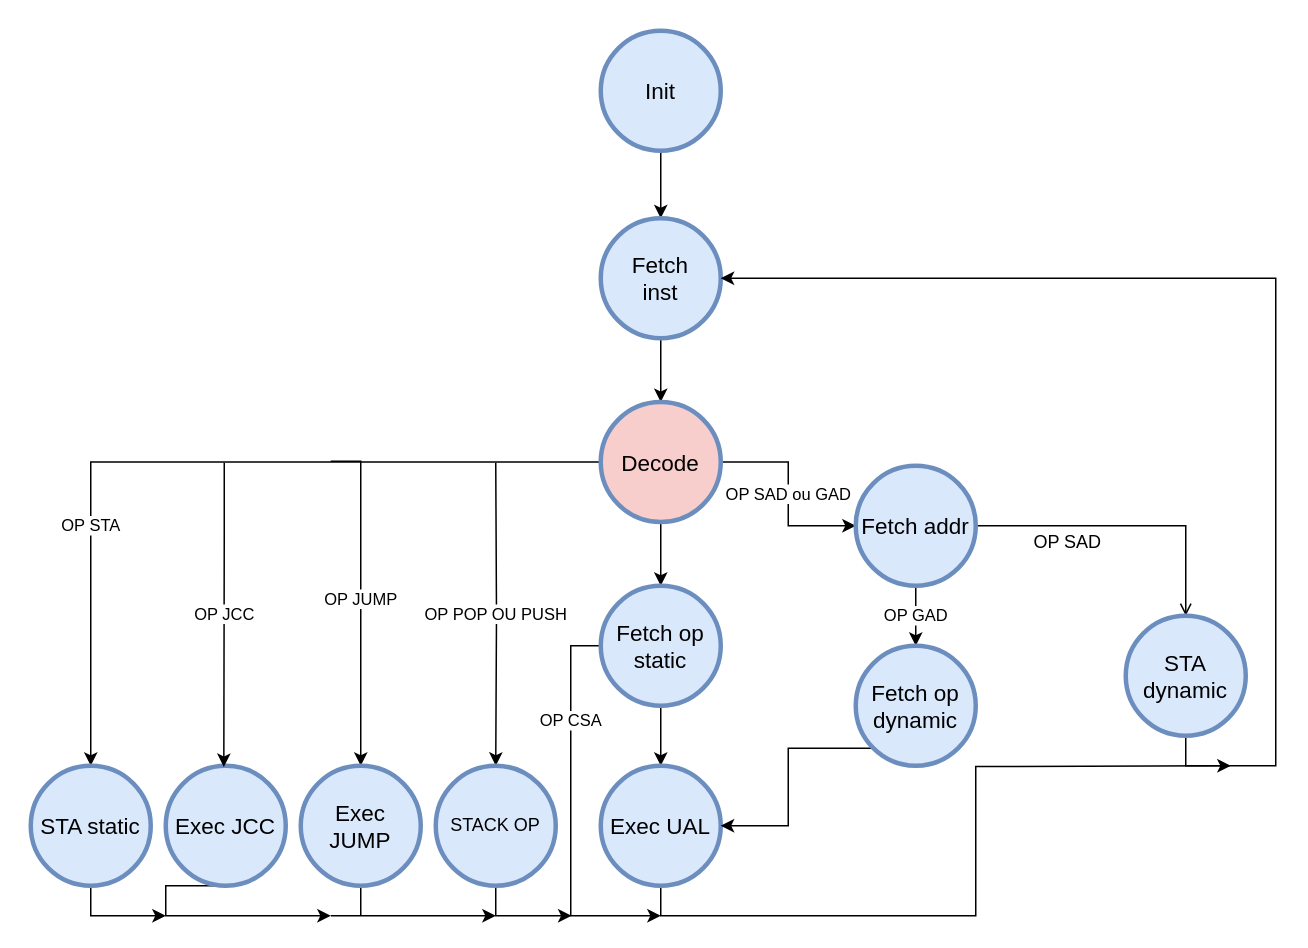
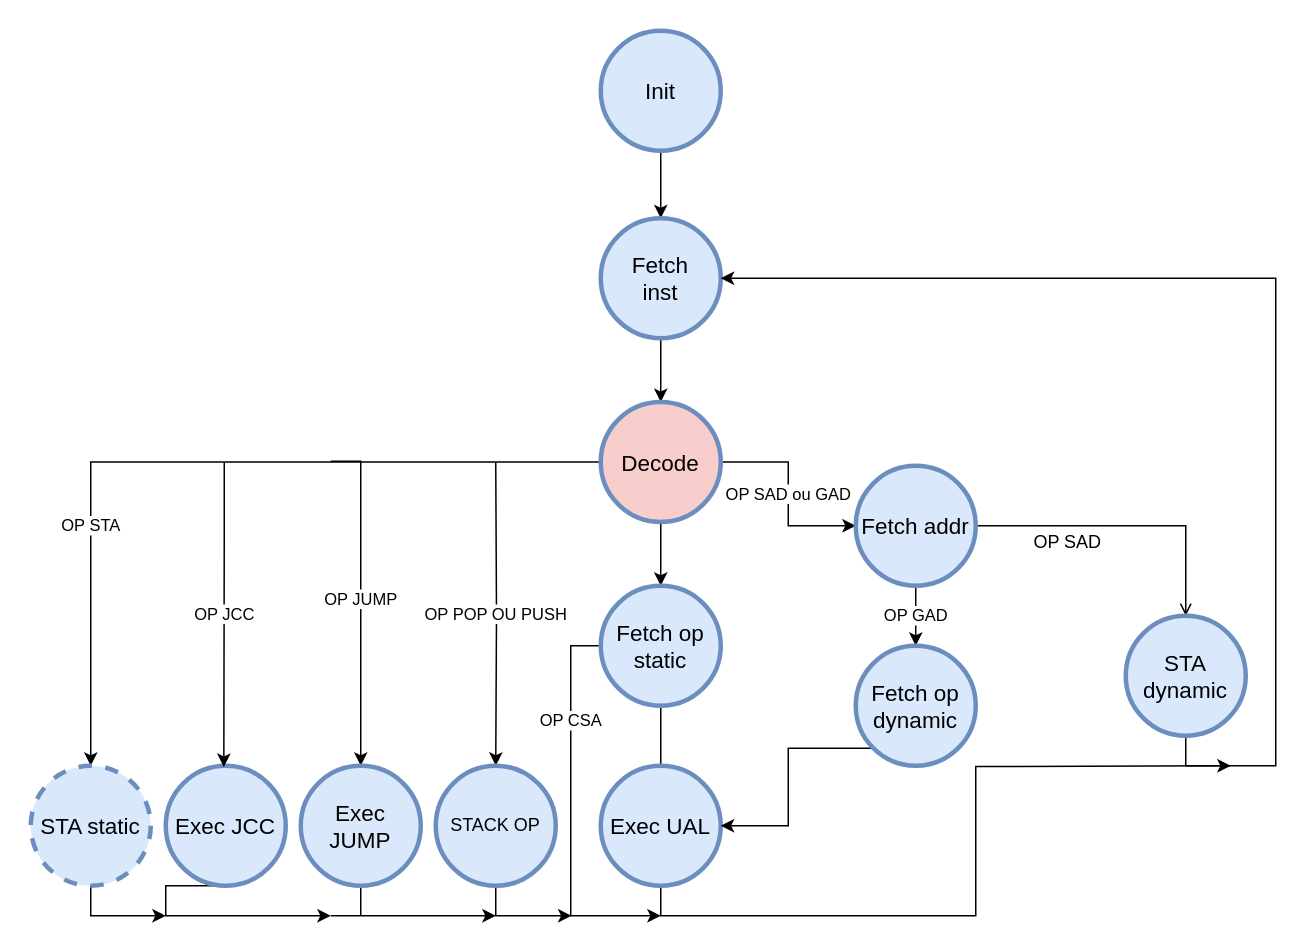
  <mxCell id="0" />
  <mxCell id="1" parent="0" />
  <mxCell id="2" style="edgeStyle=orthogonalEdgeStyle;rounded=0;orthogonalLoop=1;jettySize=auto;html=1;exitX=0.5;exitY=1;exitDx=0;exitDy=0;" edge="1" parent="1" source="3" target="5"><mxGeometry relative="1" as="geometry" /></mxCell>
  <mxCell id="3" value="&lt;font style=&quot;font-size: 15px&quot;&gt;Init&lt;/font&gt;" style="ellipse;whiteSpace=wrap;html=1;aspect=fixed;strokeWidth=3;fillColor=#dae8fc;strokeColor=#6c8ebf;" vertex="1" parent="1"><mxGeometry x="400" y="20" width="80" height="80" as="geometry" /></mxCell>
  <mxCell id="4" style="edgeStyle=orthogonalEdgeStyle;rounded=0;orthogonalLoop=1;jettySize=auto;html=1;exitX=0.5;exitY=1;exitDx=0;exitDy=0;" edge="1" parent="1" source="5" target="11"><mxGeometry relative="1" as="geometry" /></mxCell>
  <mxCell id="5" value="&lt;font style=&quot;font-size: 15px&quot;&gt;Fetch&lt;br&gt;inst&lt;/font&gt;&lt;br&gt;" style="ellipse;whiteSpace=wrap;html=1;aspect=fixed;strokeWidth=3;fillColor=#dae8fc;strokeColor=#6c8ebf;" vertex="1" parent="1"><mxGeometry x="400" y="145" width="80" height="80" as="geometry" /></mxCell>
  <mxCell id="6" value="OP SAD ou GAD" style="edgeStyle=orthogonalEdgeStyle;rounded=0;orthogonalLoop=1;jettySize=auto;html=1;exitX=1;exitY=0.5;exitDx=0;exitDy=0;" edge="1" parent="1" source="11" target="20"><mxGeometry relative="1" as="geometry" /></mxCell>
  <mxCell id="7" style="edgeStyle=orthogonalEdgeStyle;rounded=0;orthogonalLoop=1;jettySize=auto;html=1;exitX=0.5;exitY=1;exitDx=0;exitDy=0;" edge="1" parent="1" source="11" target="14"><mxGeometry relative="1" as="geometry" /></mxCell>
  <mxCell id="8" value="OP POP OU PUSH" style="edgeStyle=orthogonalEdgeStyle;rounded=0;orthogonalLoop=1;jettySize=auto;html=1;" edge="1" parent="1" target="32"><mxGeometry relative="1" as="geometry"><mxPoint x="330" y="308" as="sourcePoint" /></mxGeometry></mxCell>
  <mxCell id="9" value="OP JUMP" style="edgeStyle=orthogonalEdgeStyle;rounded=0;orthogonalLoop=1;jettySize=auto;html=1;entryX=0.5;entryY=0;entryDx=0;entryDy=0;" edge="1" parent="1" target="28"><mxGeometry relative="1" as="geometry"><mxPoint x="220" y="307" as="sourcePoint" /><Array as="points"><mxPoint x="240" y="307" /></Array></mxGeometry></mxCell>
  <mxCell id="10" value="OP STA" style="edgeStyle=orthogonalEdgeStyle;rounded=0;orthogonalLoop=1;jettySize=auto;html=1;exitX=0;exitY=0.5;exitDx=0;exitDy=0;entryX=0.5;entryY=0;entryDx=0;entryDy=0;" edge="1" parent="1" source="11" target="26"><mxGeometry x="0.255" y="42" relative="1" as="geometry"><mxPoint x="-42" y="42" as="offset" /></mxGeometry></mxCell>
  <mxCell id="11" value="&lt;span style=&quot;font-size: 15px&quot;&gt;Decode&lt;/span&gt;&lt;br&gt;" style="ellipse;whiteSpace=wrap;html=1;aspect=fixed;strokeWidth=3;fillColor=#f8cecc;strokeColor=#6c8ebf;" vertex="1" parent="1"><mxGeometry x="400" y="267.5" width="80" height="80" as="geometry" /></mxCell>
- <mxCell id="12" style="edgeStyle=orthogonalEdgeStyle;rounded=0;orthogonalLoop=1;jettySize=auto;html=1;exitX=0.5;exitY=1;exitDx=0;exitDy=0;entryX=0.5;entryY=0;entryDx=0;entryDy=0;" edge="1" parent="1" source="14" target="16"><mxGeometry relative="1" as="geometry" /></mxCell>
+ <mxCell id="12" style="edgeStyle=orthogonalEdgeStyle;rounded=0;orthogonalLoop=1;jettySize=auto;html=1;exitX=0.5;exitY=1;exitDx=0;exitDy=0;entryX=0.5;entryY=0;entryDx=0;entryDy=0;endArrow=none;" edge="1" parent="1" source="14" target="16"><mxGeometry relative="1" as="geometry" /></mxCell>
  <mxCell id="13" value="OP CSA" style="edgeStyle=orthogonalEdgeStyle;rounded=0;orthogonalLoop=1;jettySize=auto;html=1;exitX=0;exitY=0.5;exitDx=0;exitDy=0;" edge="1" parent="1" source="14"><mxGeometry x="-0.46" relative="1" as="geometry"><mxPoint x="440" y="610" as="targetPoint" /><Array as="points"><mxPoint x="380" y="430" /><mxPoint x="380" y="610" /></Array><mxPoint as="offset" /></mxGeometry></mxCell>
  <mxCell id="14" value="&lt;span style=&quot;font-size: 15px&quot;&gt;Fetch op static&lt;/span&gt;&lt;br&gt;" style="ellipse;whiteSpace=wrap;html=1;aspect=fixed;strokeWidth=3;fillColor=#dae8fc;strokeColor=#6c8ebf;" vertex="1" parent="1"><mxGeometry x="400" y="390" width="80" height="80" as="geometry" /></mxCell>
  <mxCell id="15" style="edgeStyle=orthogonalEdgeStyle;rounded=0;orthogonalLoop=1;jettySize=auto;html=1;exitX=0.5;exitY=1;exitDx=0;exitDy=0;" edge="1" parent="1" source="16"><mxGeometry relative="1" as="geometry"><mxPoint x="820" y="510" as="targetPoint" /></mxGeometry></mxCell>
  <mxCell id="16" value="&lt;span style=&quot;font-size: 15px&quot;&gt;Exec UAL&lt;/span&gt;&lt;br&gt;" style="ellipse;whiteSpace=wrap;html=1;aspect=fixed;strokeWidth=3;fillColor=#dae8fc;strokeColor=#6c8ebf;" vertex="1" parent="1"><mxGeometry x="400" y="510" width="80" height="80" as="geometry" /></mxCell>
  <mxCell id="17" style="edgeStyle=orthogonalEdgeStyle;rounded=0;orthogonalLoop=1;jettySize=auto;html=1;exitX=1;exitY=0.5;exitDx=0;exitDy=0;entryX=0.5;entryY=0;entryDx=0;entryDy=0;endArrow=open;" edge="1" parent="1" source="20" target="24"><mxGeometry relative="1" as="geometry" /></mxCell>
  <mxCell id="18" value="OP SAD" style="text;html=1;resizable=0;points=[];align=center;verticalAlign=middle;labelBackgroundColor=#ffffff;" vertex="1" connectable="0" parent="17"><mxGeometry x="-0.67" y="-3" relative="1" as="geometry"><mxPoint x="27" y="7" as="offset" /></mxGeometry></mxCell>
  <mxCell id="19" value="OP GAD" style="edgeStyle=orthogonalEdgeStyle;rounded=0;orthogonalLoop=1;jettySize=auto;html=1;exitX=0.5;exitY=1;exitDx=0;exitDy=0;" edge="1" parent="1" source="20" target="22"><mxGeometry relative="1" as="geometry" /></mxCell>
  <mxCell id="20" value="&lt;span style=&quot;font-size: 15px&quot;&gt;Fetch addr&lt;/span&gt;&lt;br&gt;" style="ellipse;whiteSpace=wrap;html=1;aspect=fixed;strokeWidth=3;fillColor=#dae8fc;strokeColor=#6c8ebf;" vertex="1" parent="1"><mxGeometry x="570" y="310" width="80" height="80" as="geometry" /></mxCell>
  <mxCell id="21" style="edgeStyle=orthogonalEdgeStyle;rounded=0;orthogonalLoop=1;jettySize=auto;html=1;exitX=0;exitY=1;exitDx=0;exitDy=0;entryX=1;entryY=0.5;entryDx=0;entryDy=0;" edge="1" parent="1" source="22" target="16"><mxGeometry relative="1" as="geometry" /></mxCell>
  <mxCell id="22" value="&lt;span style=&quot;font-size: 15px&quot;&gt;Fetch op dynamic&lt;/span&gt;&lt;br&gt;" style="ellipse;whiteSpace=wrap;html=1;aspect=fixed;strokeWidth=3;fillColor=#dae8fc;strokeColor=#6c8ebf;" vertex="1" parent="1"><mxGeometry x="570" y="430" width="80" height="80" as="geometry" /></mxCell>
  <mxCell id="23" style="edgeStyle=orthogonalEdgeStyle;rounded=0;orthogonalLoop=1;jettySize=auto;html=1;exitX=0.5;exitY=1;exitDx=0;exitDy=0;entryX=1;entryY=0.5;entryDx=0;entryDy=0;" edge="1" parent="1" source="24" target="5"><mxGeometry relative="1" as="geometry"><Array as="points"><mxPoint x="790" y="510" /><mxPoint x="850" y="510" /><mxPoint x="850" y="185" /></Array></mxGeometry></mxCell>
  <mxCell id="24" value="&lt;span style=&quot;font-size: 15px&quot;&gt;STA dynamic&lt;/span&gt;&lt;br&gt;" style="ellipse;whiteSpace=wrap;html=1;aspect=fixed;strokeWidth=3;fillColor=#dae8fc;strokeColor=#6c8ebf;" vertex="1" parent="1"><mxGeometry x="750" y="410" width="80" height="80" as="geometry" /></mxCell>
  <mxCell id="25" style="edgeStyle=orthogonalEdgeStyle;rounded=0;orthogonalLoop=1;jettySize=auto;html=1;exitX=0.5;exitY=1;exitDx=0;exitDy=0;" edge="1" parent="1" source="26"><mxGeometry relative="1" as="geometry"><mxPoint x="110" y="610" as="targetPoint" /><Array as="points"><mxPoint x="60" y="610" /></Array></mxGeometry></mxCell>
- <mxCell id="26" value="&lt;span style=&quot;font-size: 15px&quot;&gt;STA static&lt;/span&gt;&lt;br&gt;" style="ellipse;whiteSpace=wrap;html=1;aspect=fixed;strokeWidth=3;fillColor=#dae8fc;strokeColor=#6c8ebf;" vertex="1" parent="1"><mxGeometry x="20" y="510" width="80" height="80" as="geometry" /></mxCell>
+ <mxCell id="26" value="&lt;span style=&quot;font-size: 15px&quot;&gt;STA static&lt;/span&gt;&lt;br&gt;" style="ellipse;whiteSpace=wrap;html=1;aspect=fixed;strokeWidth=3;fillColor=#dae8fc;strokeColor=#6c8ebf;dashed=1;" vertex="1" parent="1"><mxGeometry x="20" y="510" width="80" height="80" as="geometry" /></mxCell>
  <mxCell id="27" style="edgeStyle=orthogonalEdgeStyle;rounded=0;orthogonalLoop=1;jettySize=auto;html=1;exitX=0.5;exitY=1;exitDx=0;exitDy=0;" edge="1" parent="1" source="28"><mxGeometry relative="1" as="geometry"><mxPoint x="330" y="610" as="targetPoint" /><Array as="points"><mxPoint x="220" y="610" /><mxPoint x="320" y="610" /></Array></mxGeometry></mxCell>
  <mxCell id="28" value="&lt;span style=&quot;font-size: 15px&quot;&gt;Exec JUMP&lt;/span&gt;&lt;br&gt;" style="ellipse;whiteSpace=wrap;html=1;aspect=fixed;strokeWidth=3;fillColor=#dae8fc;strokeColor=#6c8ebf;" vertex="1" parent="1"><mxGeometry x="200" y="510" width="80" height="80" as="geometry" /></mxCell>
  <mxCell id="29" style="edgeStyle=orthogonalEdgeStyle;rounded=0;orthogonalLoop=1;jettySize=auto;html=1;exitX=0.5;exitY=1;exitDx=0;exitDy=0;" edge="1" parent="1" source="30"><mxGeometry relative="1" as="geometry"><mxPoint x="220" y="610" as="targetPoint" /><Array as="points"><mxPoint x="110" y="610" /></Array></mxGeometry></mxCell>
  <mxCell id="30" value="&lt;span style=&quot;font-size: 15px&quot;&gt;Exec JCC&lt;/span&gt;&lt;br&gt;" style="ellipse;whiteSpace=wrap;html=1;aspect=fixed;strokeWidth=3;fillColor=#dae8fc;strokeColor=#6c8ebf;" vertex="1" parent="1"><mxGeometry x="110" y="510" width="80" height="80" as="geometry" /></mxCell>
  <mxCell id="31" style="edgeStyle=orthogonalEdgeStyle;rounded=0;orthogonalLoop=1;jettySize=auto;html=1;exitX=0.5;exitY=1;exitDx=0;exitDy=0;" edge="1" parent="1" source="32"><mxGeometry relative="1" as="geometry"><mxPoint x="380" y="610" as="targetPoint" /></mxGeometry></mxCell>
  <mxCell id="32" value="&lt;span&gt;STACK OP&lt;/span&gt;&lt;br&gt;" style="ellipse;whiteSpace=wrap;html=1;aspect=fixed;strokeWidth=3;fillColor=#dae8fc;strokeColor=#6c8ebf;" vertex="1" parent="1"><mxGeometry x="290" y="510" width="80" height="80" as="geometry" /></mxCell>
  <mxCell id="33" value="OP JCC" style="edgeStyle=orthogonalEdgeStyle;rounded=0;orthogonalLoop=1;jettySize=auto;html=1;entryX=0.5;entryY=0;entryDx=0;entryDy=0;" edge="1" parent="1"><mxGeometry relative="1" as="geometry"><mxPoint x="149" y="308" as="sourcePoint" /><mxPoint x="148.706" y="510.824" as="targetPoint" /><Array as="points"><mxPoint x="149" y="358" /><mxPoint x="149" y="358" /></Array></mxGeometry></mxCell>
